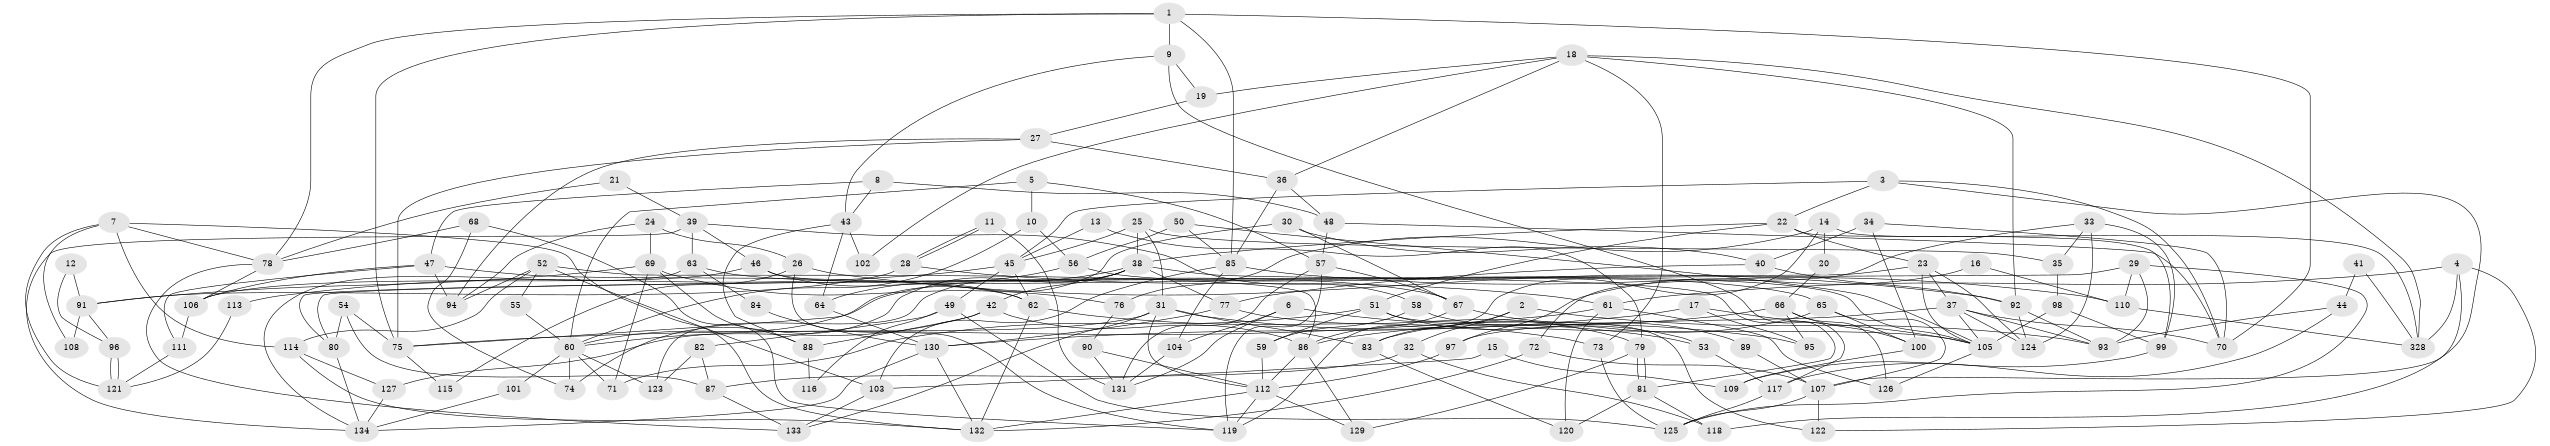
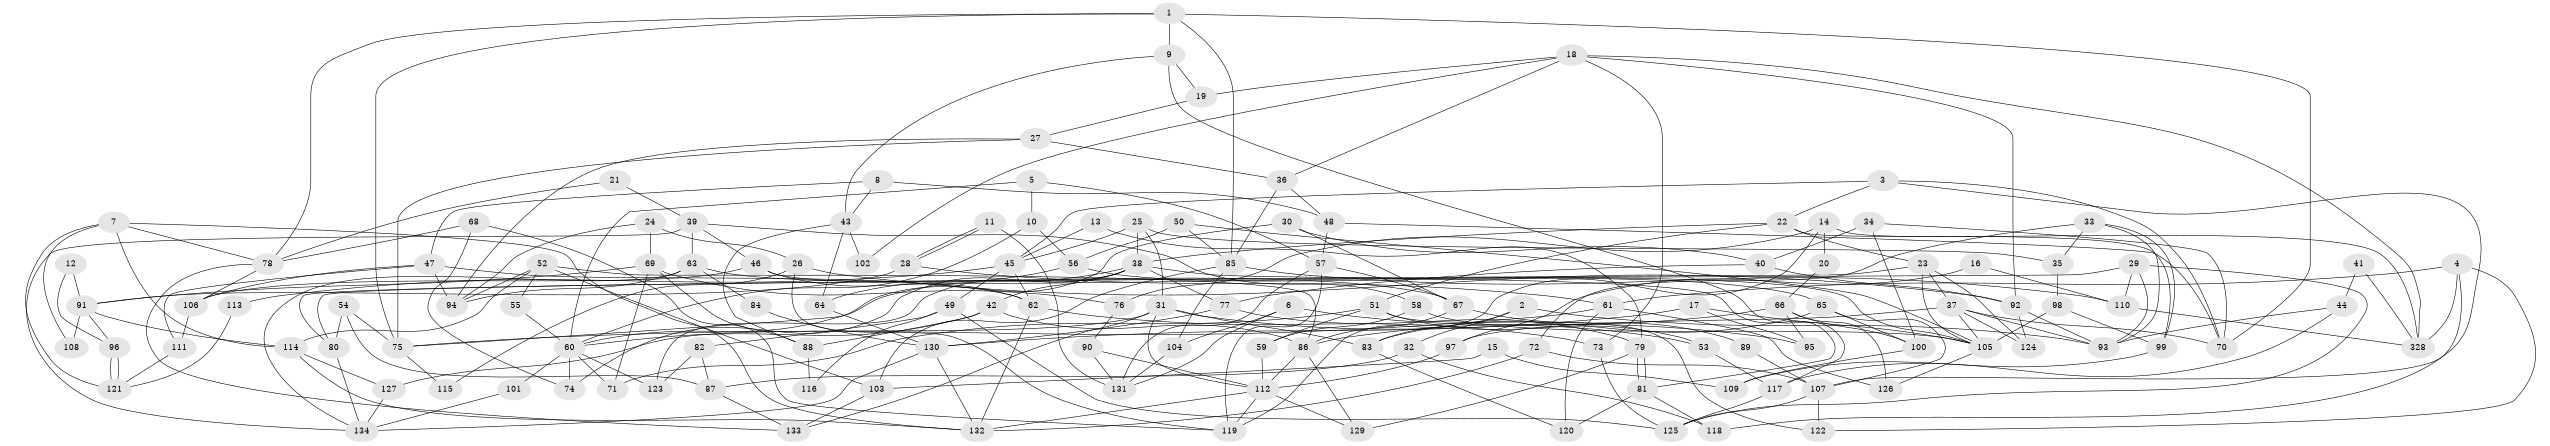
  graph {
    node [color=gray90 style=filled]
    1
    9
    70
    75
    78
    85
    43
    19
    117
    115
    133
    106
    104
    103
    110
    2
    32
    83
    93
    118
    87
    120
    3
    22
    45
    107
    23
    38
    51
    99
    49
    62
    113
    122
    125
    4
    61
    n38 [label=328]
    126
    5
    10
    57
    60
    56
    131
    119
    67
    74
    123
    71
    101
    6
    53
    7
    108
    114
    121
    132
    127
    8
    47
    48
    102
    88
    64
    94
    111
    27
    65
    11
    28
    91
    12
    96
    13
    79
    81
    129
    14
    20
    76
    66
    90
    15
    109
    16
    97
    112
    17
    95
    105
    130
    134
    18
    36
    73
    92
    124
    100
    86
    21
    39
    46
    58
    63
    37
    80
    42
    77
    59
    24
    26
    69
    25
    31
    35
    98
    29
    30
    40
    89
    33
    72
    34
    84
    41
    44
    116
    82
    50
    52
    55
    54
    68
    1 -- 9
    1 -- 70
    1 -- 75
    1 -- 78
    1 -- 85
    9 -- 43
    9 -- 19
    9 -- 117
    75 -- 115
    78 -- 133
    78 -- 106
    85 -- 104
    85 -- 103
    85 -- 110
    43 -- 102
    43 -- 88
    43 -- 64
    19 -- 27
    117 -- 125
    106 -- 111
    104 -- 131
    103 -- 133
    110 -- n38
    2 -- 32
    2 -- 83
    2 -- 93
    32 -- 118
    32 -- 87
    83 -- 120
    87 -- 133
    3 -- 70
    3 -- 22
    3 -- 45
    3 -- 107
    22 -- 23
    22 -- 38
    22 -- 51
    22 -- 99
    45 -- 49
    45 -- 62
    45 -- 113
    107 -- 122
    107 -- 125
    23 -- 105
    23 -- 124
    23 -- 37
    23 -- 80
    38 -- 75
    38 -- 74
    38 -- 123
    38 -- 81
    38 -- 42
    38 -- 77
    51 -- 122
    51 -- 71
    51 -- 53
    51 -- 59
    99 -- 109
    49 -- 125
    49 -- 116
    49 -- 82
    62 -- 132
    62 -- 73
    113 -- 121
    4 -- 118
    4 -- 122
    4 -- 61
    4 -- n38
    61 -- 75
    61 -- 120
    61 -- 126
    5 -- 10
    5 -- 57
    5 -- 60
    10 -- 60
    10 -- 56
    57 -- 131
    57 -- 119
    57 -- 67
    60 -- 74
    60 -- 123
    60 -- 71
    60 -- 101
    56 -- 64
    56 -- 65
    67 -- 86
    67 -- 89
    101 -- 134
    6 -- 104
    6 -- 131
    6 -- 53
    53 -- 117
    7 -- 78
    7 -- 108
    7 -- 114
    7 -- 121
    7 -- 132
    114 -- 132
    114 -- 127
    127 -- 134
    8 -- 43
    8 -- 47
    8 -- 48
    47 -- 106
    47 -- 62
    47 -- 94
    47 -- 111
    48 -- 70
    48 -- 57
    88 -- 116
    64 -- 130
    111 -- 121
    27 -- 75
    27 -- 94
    27 -- 36
    65 -- 83
    65 -- 107
    65 -- 100
    11 -- 131
    11 -- 28
    11 -- 28
    28 -- 61
    28 -- 91
    91 -- 108
+   91 -- 114
    91 -- 96
    12 -- 91
    12 -- 96
    96 -- 121
    96 -- 121
    13 -- 45
    13 -- 79
    79 -- 81
    79 -- 81
    79 -- 129
    81 -- 118
    81 -- 120
    14 -- n38
    14 -- 119
    14 -- 20
    14 -- 76
    20 -- 66
    76 -- 90
    66 -- 126
    66 -- 95
    66 -- 100
    66 -- 86
    90 -- 131
    90 -- 112
    15 -- 103
    15 -- 109
    16 -- 110
    16 -- 97
    97 -- 112
    112 -- 119
    112 -- 132
    112 -- 129
    17 -- 95
    17 -- 105
    17 -- 130
    105 -- 126
    130 -- 132
    130 -- 134
    18 -- 19
    18 -- n38
    18 -- 102
    18 -- 36
    18 -- 73
    18 -- 92
    36 -- 85
    36 -- 48
    73 -- 125
    92 -- 93
    92 -- 124
    100 -- 109
    86 -- 129
    86 -- 112
    21 -- 78
    21 -- 39
    39 -- 134
    39 -- 46
    39 -- 58
    39 -- 63
    46 -- 106
    46 -- 62
    46 -- 105
    58 -- 105
    58 -- 59
    63 -- 67
+   63 -- 94
    63 -- 134
    63 -- 84
    37 -- 70
    37 -- 93
    37 -- 97
    37 -- 105
    37 -- 124
    80 -- 134
    42 -- 60
    42 -- 88
    42 -- 86
    77 -- 79
    77 -- 130
    59 -- 112
    24 -- 94
    24 -- 26
    24 -- 69
    26 -- 115
    26 -- 119
    26 -- 92
    69 -- 71
    69 -- 88
    69 -- 91
    69 -- 76
    25 -- 45
    25 -- 38
    25 -- 31
    25 -- 35
    31 -- 133
    31 -- 83
    31 -- 127
    31 -- 112
    31 -- 95
    35 -- 98
    98 -- 99
    98 -- 105
    29 -- 110
    29 -- 93
    29 -- 125
    29 -- 80
    30 -- 60
    30 -- 67
    30 -- 40
    40 -- 92
    40 -- 77
    89 -- 107
    33 -- 99
-   33 -- 124
+   33 -- 93
    33 -- 35
    33 -- 72
    72 -- 107
    72 -- 132
    34 -- 70
    34 -- 100
    34 -- 40
    84 -- 130
    41 -- n38
    41 -- 44
    44 -- 117
    44 -- 93
    82 -- 87
    82 -- 123
    50 -- 85
    50 -- 56
    50 -- 105
    52 -- 103
    52 -- 114
    52 -- 94
    52 -- 86
    52 -- 55
    55 -- 60
    54 -- 75
    54 -- 87
    54 -- 80
    68 -- 78
    68 -- 119
    68 -- 74
  }
